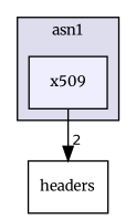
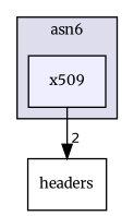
  digraph {
    compound=true
    fontname=Merriweather
    node [fontname=Merriweather fontsize=10 shape=box]
    n1 [fillcolor="#eeeeff" label=x509 pencolor=black style=filled]
    n2 [label=headers]
    subgraph cluster_1 {
      bgcolor="#ddddee"
      fontsize=10
-     label=asn1
+     label=asn6
      pencolor=black
      n1
    }
    n1 -> n2 [headlabel=2 labeldistance=1.5 labelfontname=Helvetica labelfontsize=10 fontname=Merriweather]
  }
